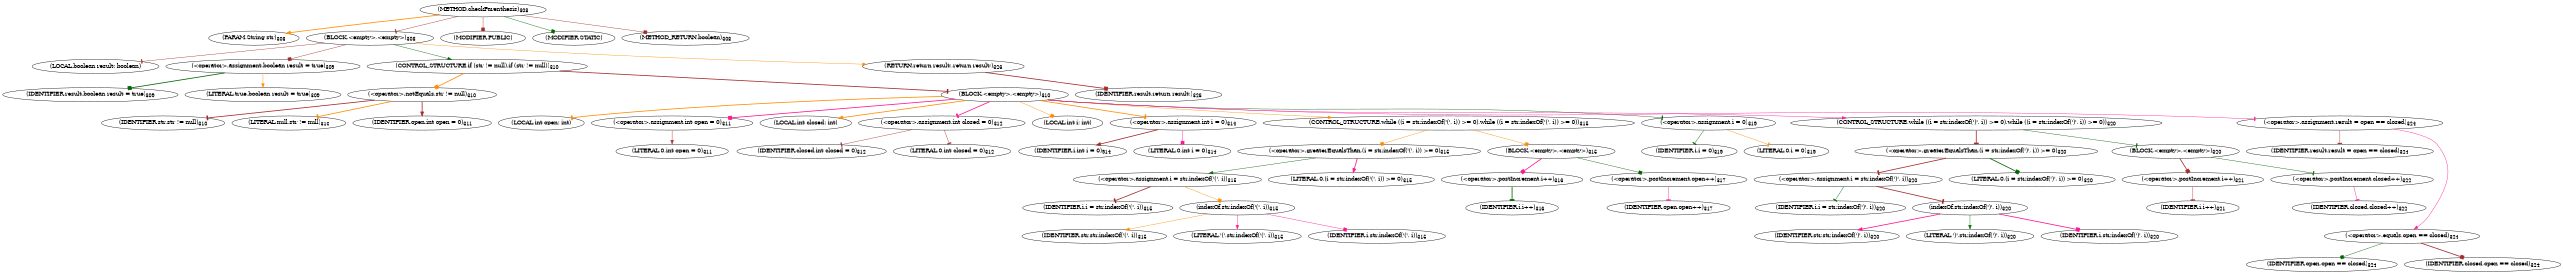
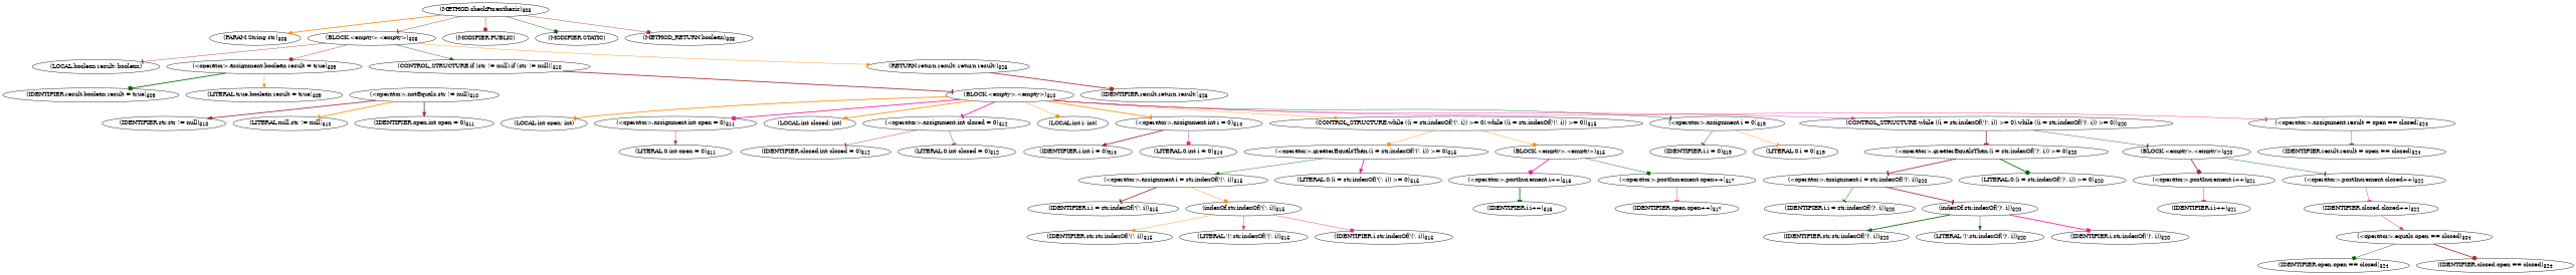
  digraph {
    edge [arrowhead=tee color=brown style=solid]
    n1 [label=<(METHOD,checkParenthesis)<SUB>308</SUB>>]
    n2 [label=<(PARAM,String str)<SUB>308</SUB>>]
    n3 [label=<(BLOCK,&lt;empty&gt;,&lt;empty&gt;)<SUB>308</SUB>>]
    n4 [label=<(MODIFIER,PUBLIC)>]
    n5 [label=<(MODIFIER,STATIC)>]
    n6 [label=<(METHOD_RETURN,boolean)<SUB>308</SUB>>]
    n7 [label=<(LOCAL,boolean result: boolean)>]
    n8 [label=<(&lt;operator&gt;.assignment,boolean result = true)<SUB>309</SUB>>]
    n9 [label=<(CONTROL_STRUCTURE,if (str != null),if (str != null))<SUB>310</SUB>>]
    n10 [label=<(RETURN,return result;,return result;)<SUB>326</SUB>>]
    n11 [label=<(IDENTIFIER,result,boolean result = true)<SUB>309</SUB>>]
    n12 [label=<(LITERAL,true,boolean result = true)<SUB>309</SUB>>]
    n13 [label=<(&lt;operator&gt;.notEquals,str != null)<SUB>310</SUB>>]
    n14 [label=<(BLOCK,&lt;empty&gt;,&lt;empty&gt;)<SUB>310</SUB>>]
    n15 [label=<(IDENTIFIER,result,return result;)<SUB>326</SUB>>]
    n16 [label=<(IDENTIFIER,str,str != null)<SUB>310</SUB>>]
    n17 [label=<(LITERAL,null,str != null)<SUB>310</SUB>>]
    n18 [label=<(IDENTIFIER,open,int open = 0)<SUB>311</SUB>>]
    n19 [label=<(LOCAL,int open: int)>]
    n20 [label=<(&lt;operator&gt;.assignment,int open = 0)<SUB>311</SUB>>]
    n21 [label=<(LOCAL,int closed: int)>]
    n22 [label=<(&lt;operator&gt;.assignment,int closed = 0)<SUB>312</SUB>>]
    n23 [label=<(LOCAL,int i: int)>]
    n24 [label=<(&lt;operator&gt;.assignment,int i = 0)<SUB>314</SUB>>]
    n25 [label=<(CONTROL_STRUCTURE,while ((i = str.indexOf('(', i)) &gt;= 0),while ((i = str.indexOf('(', i)) &gt;= 0))<SUB>315</SUB>>]
    n26 [label=<(&lt;operator&gt;.assignment,i = 0)<SUB>319</SUB>>]
    n27 [label=<(CONTROL_STRUCTURE,while ((i = str.indexOf(')', i)) &gt;= 0),while ((i = str.indexOf(')', i)) &gt;= 0))<SUB>320</SUB>>]
    n28 [label=<(&lt;operator&gt;.assignment,result = open == closed)<SUB>324</SUB>>]
    n29 [label=<(LITERAL,0,int open = 0)<SUB>311</SUB>>]
    n30 [label=<(IDENTIFIER,closed,int closed = 0)<SUB>312</SUB>>]
    n31 [label=<(LITERAL,0,int closed = 0)<SUB>312</SUB>>]
    n32 [label=<(IDENTIFIER,i,int i = 0)<SUB>914</SUB>>]
    n33 [label=<(LITERAL,0,int i = 0)<SUB>314</SUB>>]
    n34 [label=<(&lt;operator&gt;.greaterEqualsThan,(i = str.indexOf('(', i)) &gt;= 0)<SUB>315</SUB>>]
    n35 [label=<(BLOCK,&lt;empty&gt;,&lt;empty&gt;)<SUB>315</SUB>>]
    n36 [label=<(IDENTIFIER,i,i = 0)<SUB>319</SUB>>]
    n37 [label=<(LITERAL,0,i = 0)<SUB>319</SUB>>]
    n38 [label=<(&lt;operator&gt;.greaterEqualsThan,(i = str.indexOf(')', i)) &gt;= 0)<SUB>320</SUB>>]
    n39 [label=<(BLOCK,&lt;empty&gt;,&lt;empty&gt;)<SUB>320</SUB>>]
    n40 [label=<(IDENTIFIER,result,result = open == closed)<SUB>324</SUB>>]
-   n41 [label=<(&lt;operator&gt;.equals,open == closed)<SUB>324</SUB>>]
+   n41 [label=<(&lt;operator&gt;.equals,open == closed)<SUB>304</SUB>>]
    n42 [label=<(&lt;operator&gt;.assignment,i = str.indexOf('(', i))<SUB>315</SUB>>]
    n43 [label=<(LITERAL,0,(i = str.indexOf('(', i)) &gt;= 0)<SUB>315</SUB>>]
    n44 [label=<(&lt;operator&gt;.postIncrement,i++)<SUB>316</SUB>>]
    n45 [label=<(&lt;operator&gt;.postIncrement,open++)<SUB>317</SUB>>]
    n46 [label=<(IDENTIFIER,i,i = str.indexOf('(', i))<SUB>315</SUB>>]
    n47 [label=<(indexOf,str.indexOf('(', i))<SUB>315</SUB>>]
    n48 [label=<(IDENTIFIER,str,str.indexOf('(', i))<SUB>315</SUB>>]
    n49 [label=<(LITERAL,'(',str.indexOf('(', i))<SUB>315</SUB>>]
    n50 [label=<(IDENTIFIER,i,str.indexOf('(', i))<SUB>315</SUB>>]
    n51 [label=<(IDENTIFIER,i,i++)<SUB>316</SUB>>]
    n52 [label=<(IDENTIFIER,open,open++)<SUB>317</SUB>>]
    n53 [label=<(&lt;operator&gt;.assignment,i = str.indexOf(')', i))<SUB>320</SUB>>]
    n54 [label=<(LITERAL,0,(i = str.indexOf(')', i)) &gt;= 0)<SUB>320</SUB>>]
    n55 [label=<(&lt;operator&gt;.postIncrement,i++)<SUB>321</SUB>>]
    n56 [label=<(&lt;operator&gt;.postIncrement,closed++)<SUB>322</SUB>>]
    n57 [label=<(IDENTIFIER,i,i = str.indexOf(')', i))<SUB>320</SUB>>]
    n58 [label=<(indexOf,str.indexOf(')', i))<SUB>320</SUB>>]
    n59 [label=<(IDENTIFIER,str,str.indexOf(')', i))<SUB>320</SUB>>]
    n60 [label=<(LITERAL,')',str.indexOf(')', i))<SUB>320</SUB>>]
    n61 [label=<(IDENTIFIER,i,str.indexOf(')', i))<SUB>320</SUB>>]
    n62 [label=<(IDENTIFIER,i,i++)<SUB>321</SUB>>]
    n63 [label=<(IDENTIFIER,closed,closed++)<SUB>322</SUB>>]
    n64 [label=<(IDENTIFIER,open,open == closed)<SUB>324</SUB>>]
    n65 [label=<(IDENTIFIER,closed,open == closed)<SUB>324</SUB>>]
    n1 -> n2 [arrowhead=normal color=darkorange style=bold]
    n1 -> n3
    n1 -> n4 [arrowhead=box]
    n1 -> n5 [arrowhead=box color=darkgreen]
    n1 -> n6 [arrowhead=box]
    n3 -> n7
    n3 -> n8 [arrowhead=box]
    n3 -> n9 [arrowhead=normal color=darkgreen]
    n3 -> n10 [arrowhead=normal color=darkorange]
    n8 -> n11 [arrowhead=box color=darkgreen style=bold]
    n8 -> n12 [arrowhead=normal color=darkorange]
-   n9 -> n13 [arrowhead=box color=darkorange style=bold]
    n9 -> n14 [style=bold]
    n10 -> n15 [arrowhead=box style=bold]
-   n13 -> n16 [style=bold]
+   n13 -> n16 [arrowhead=normal style=bold]
    n13 -> n17 [color=darkorange style=bold]
    n13 -> n18 [arrowhead=normal style=bold]
    n14 -> n19 [color=darkorange style=bold]
    n14 -> n20 [arrowhead=box color=deeppink style=bold]
    n14 -> n21 [arrowhead=normal color=darkorange style=bold]
    n14 -> n22 [color=deeppink style=bold]
    n14 -> n23 [arrowhead=box color=darkorange]
    n14 -> n24 [color=darkorange style=bold]
    n14 -> n25 [arrowhead=normal color=darkorange]
    n14 -> n26 [color=darkgreen]
    n14 -> n27 [arrowhead=normal color=deeppink]
    n14 -> n28 [color=deeppink]
    n20 -> n29 [arrowhead=normal]
    n22 -> n30
    n22 -> n31
    n24 -> n32 [arrowhead=normal style=bold]
    n24 -> n33 [arrowhead=box color=deeppink]
    n25 -> n34 [arrowhead=box color=darkorange]
    n25 -> n35 [arrowhead=box color=darkorange]
    n26 -> n36 [color=darkgreen]
    n26 -> n37 [color=darkorange]
    n27 -> n38 [style=bold]
    n27 -> n39 [color=darkgreen]
    n28 -> n40
-   n28 -> n41 [arrowhead=normal color=deeppink]
+   n63 -> n41 [arrowhead=normal color=deeppink]
    n34 -> n42 [arrowhead=normal color=darkgreen]
    n34 -> n43 [arrowhead=normal color=deeppink style=bold]
    n35 -> n44 [arrowhead=box color=deeppink style=bold]
    n35 -> n45 [arrowhead=box color=darkgreen]
    n38 -> n53 [style=bold]
    n38 -> n54 [arrowhead=box color=darkgreen style=bold]
    n39 -> n55 [arrowhead=box style=bold]
    n39 -> n56 [color=darkgreen]
    n41 -> n64 [arrowhead=box color=darkgreen]
    n41 -> n65 [arrowhead=box style=bold]
    n42 -> n46 [style=bold]
    n42 -> n47 [arrowhead=box color=darkorange]
    n44 -> n51 [color=darkgreen style=bold]
    n45 -> n52 [color=deeppink]
    n47 -> n48 [arrowhead=normal color=darkorange]
    n47 -> n49 [arrowhead=normal color=deeppink]
    n47 -> n50 [arrowhead=box color=deeppink]
    n53 -> n57 [color=darkgreen]
    n53 -> n58 [style=bold]
    n55 -> n62
    n56 -> n63 [color=deeppink]
-   n58 -> n59 [arrowhead=normal color=deeppink style=bold]
+   n58 -> n59 [arrowhead=normal color=darkgreen style=bold]
    n58 -> n60 [arrowhead=normal color=darkgreen]
    n58 -> n61 [arrowhead=box color=deeppink style=bold]
  }
